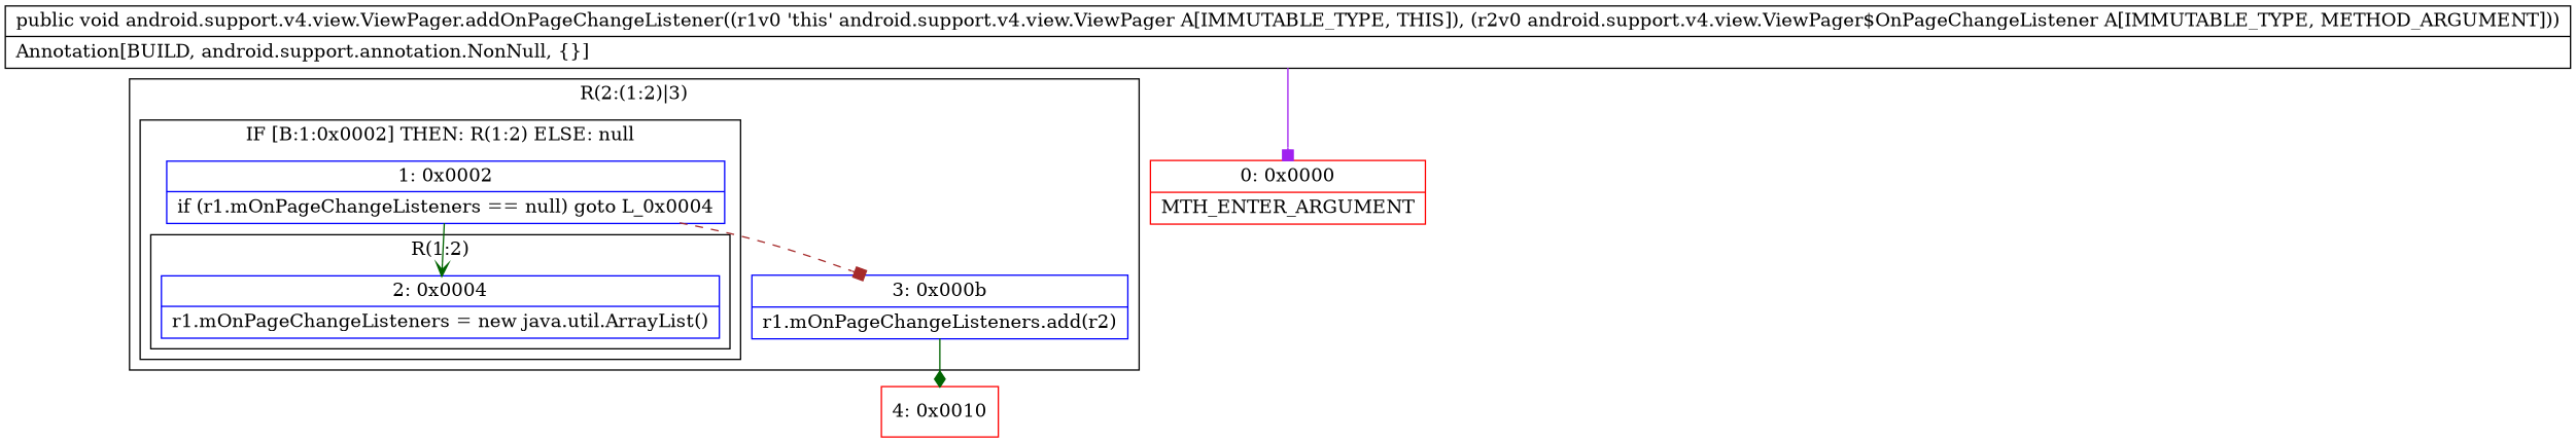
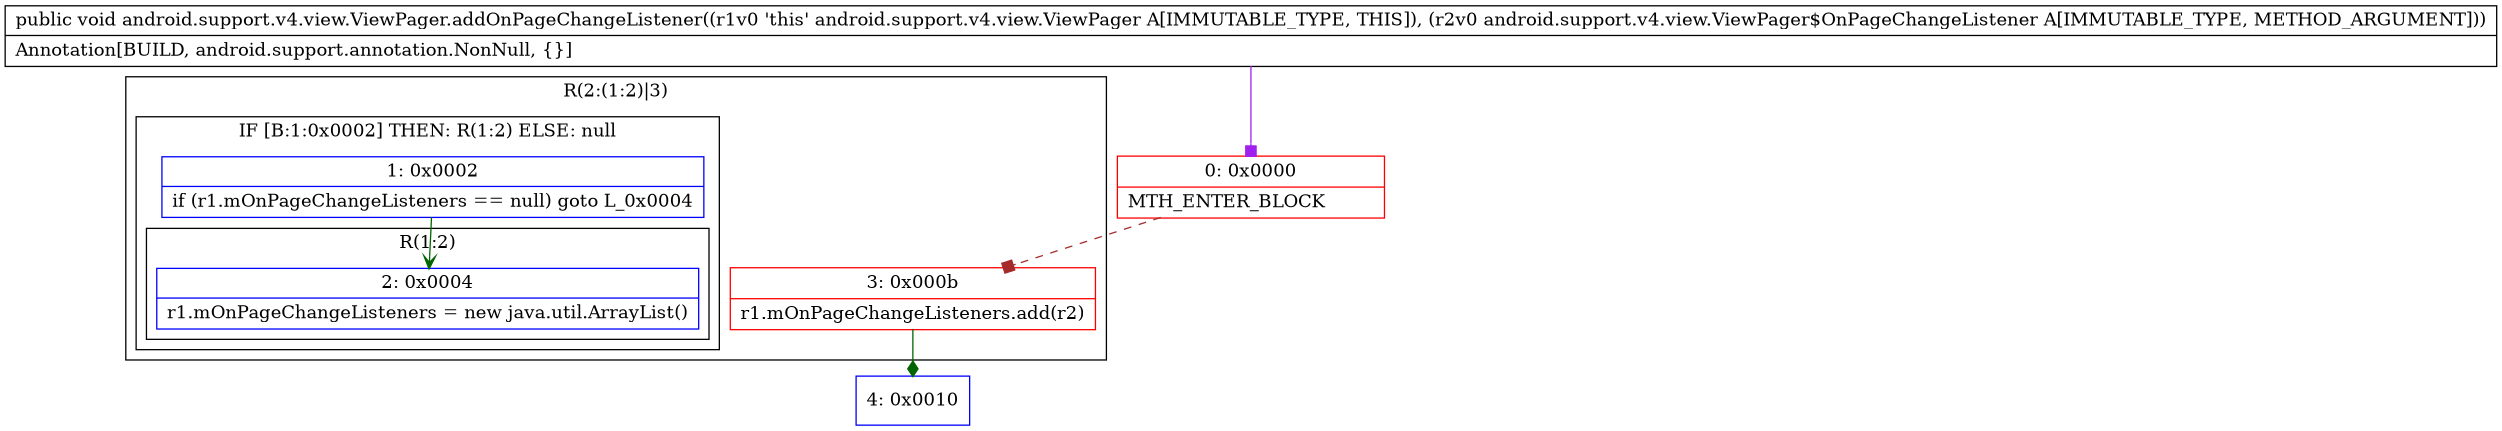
  digraph {
    fontname="DejaVu Serif"
    node [color=blue fontname="DejaVu Serif" shape=record]
    edge [arrowhead=box color=darkgreen fontname="DejaVu Serif"]
    n1 [label="{2\:\ 0x0004|r1.mOnPageChangeListeners = new java.util.ArrayList()\l}"]
    n2 [label="{1\:\ 0x0002|if (r1.mOnPageChangeListeners == null) goto L_0x0004\l}"]
-   n3 [label="{3\:\ 0x000b|r1.mOnPageChangeListeners.add(r2)\l}"]
-   n4 [color=red label="{4\:\ 0x0010}"]
-   n5 [color=red label="{0\:\ 0x0000|MTH_ENTER_ARGUMENT\l}"]
+   n3 [color=red label="{3\:\ 0x000b|r1.mOnPageChangeListeners.add(r2)\l}"]
+   n4 [label="{4\:\ 0x0010}"]
+   n5 [color=red label="{0\:\ 0x0000|MTH_ENTER_BLOCK\l}"]
    n6 [label="{public void android.support.v4.view.ViewPager.addOnPageChangeListener((r1v0 'this' android.support.v4.view.ViewPager A[IMMUTABLE_TYPE, THIS]), (r2v0 android.support.v4.view.ViewPager$OnPageChangeListener A[IMMUTABLE_TYPE, METHOD_ARGUMENT]))  | Annotation[BUILD, android.support.annotation.NonNull, \{\}]\l}" color=""]
    subgraph cluster_1 {
      label="R(2:(1:2)|3)"
      n3
      subgraph cluster_2 {
        label="IF [B:1:0x0002] THEN: R(1:2) ELSE: null"
        n2
        subgraph cluster_3 {
          label="R(1:2)"
          n1
        }
      }
    }
    n2 -> n1 [arrowhead=vee]
-   n2 -> n3 [color=brown style=dashed]
+   n5 -> n3 [color=brown style=dashed]
    n3 -> n4 [arrowhead=diamond]
    n6 -> n5 [color=purple]
  }
